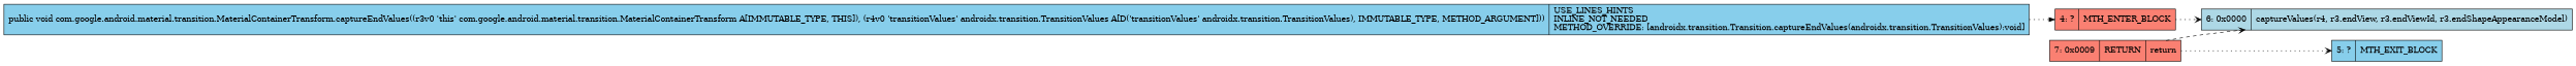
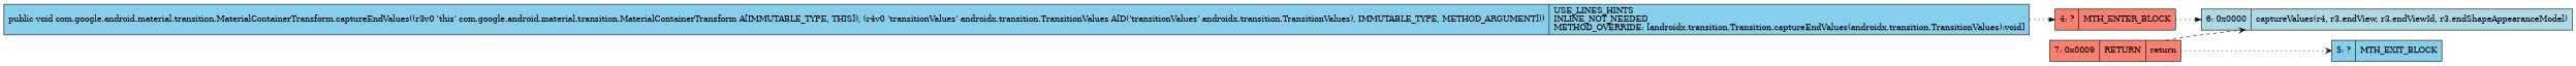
  digraph {
    rankdir=LR
    node [fillcolor=salmon shape=record style=filled]
    edge [arrowhead=normal style=dotted]
    n1 [label="{4\:\ ?|MTH_ENTER_BLOCK\l}"]
    n2 [fillcolor=lightblue label="{6\:\ 0x0000|captureValues(r4, r3.endView, r3.endViewId, r3.endShapeAppearanceModel)\l}"]
    n3 [label="{7\:\ 0x0009|RETURN\l|return\l}"]
    n4 [fillcolor=skyblue label="{5\:\ ?|MTH_EXIT_BLOCK\l}"]
    n5 [fillcolor=skyblue label="{public void com.google.android.material.transition.MaterialContainerTransform.captureEndValues((r3v0 'this' com.google.android.material.transition.MaterialContainerTransform A[IMMUTABLE_TYPE, THIS]), (r4v0 'transitionValues' androidx.transition.TransitionValues A[D('transitionValues' androidx.transition.TransitionValues), IMMUTABLE_TYPE, METHOD_ARGUMENT]))  | USE_LINES_HINTS\lINLINE_NOT_NEEDED\lMETHOD_OVERRIDE: [androidx.transition.Transition.captureEndValues(androidx.transition.TransitionValues):void]\l}"]
-   n1 -> n2 [arrowhead=vee]
+   n1 -> n2
    n3 -> n2 [arrowhead=vee style=dashed]
    n3 -> n4 [arrowhead=vee]
    n5 -> n1
  }
